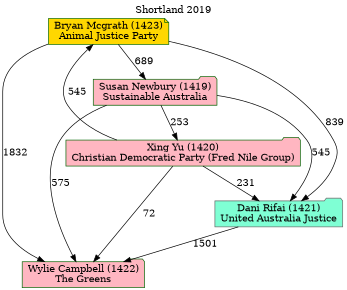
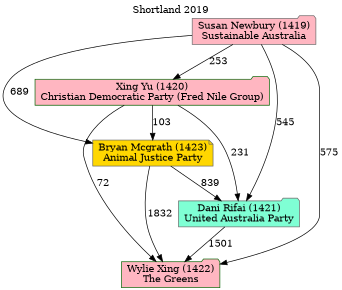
  digraph {
    label="Shortland 2019"
    labelloc=t
    mclimit=10
    node [color=gray40 fillcolor=lightpink shape=folder style=filled]
-   n1 [color=darkgreen fillcolor=gold label="Bryan Mcgrath (1423)\nAnimal Justice Party" shape=note]
-   n2 [fillcolor=aquamarine label="Dani Rifai (1421)\nUnited Australia Justice"]
-   n3 [color=darkgreen label="Wylie Campbell (1422)\nThe Greens"]
-   n4 [color=darkgreen label="Susan Newbury (1419)\nSustainable Australia"]
+   n1 [fillcolor=gold label="Bryan Mcgrath (1423)\nAnimal Justice Party" shape=note]
+   n2 [fillcolor=aquamarine label="Dani Rifai (1421)\nUnited Australia Party"]
+   n3 [color=darkgreen label="Wylie Xing (1422)\nThe Greens"]
+   n4 [label="Susan Newbury (1419)\nSustainable Australia"]
    n5 [color=darkgreen label="Xing Yu (1420)\nChristian Democratic Party (Fred Nile Group)"]
    n1 -> n2 [label=839]
    n1 -> n3 [label=1832]
    n2 -> n3 [label=1501]
-   n1 -> n4 [label=689]
+   n4 -> n1 [label=689]
    n4 -> n2 [label=545]
    n4 -> n3 [label=575]
    n4 -> n5 [label=253]
-   n5 -> n1 [label=545]
+   n5 -> n1 [label=103]
    n5 -> n2 [label=231]
    n5 -> n3 [label=72]
  }
